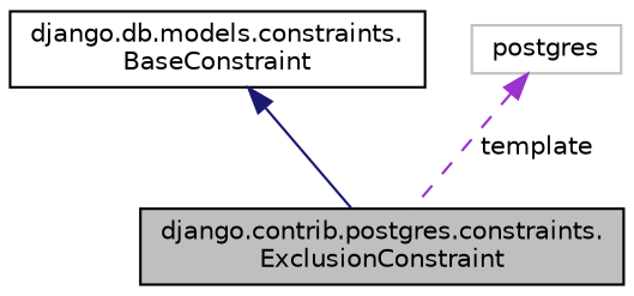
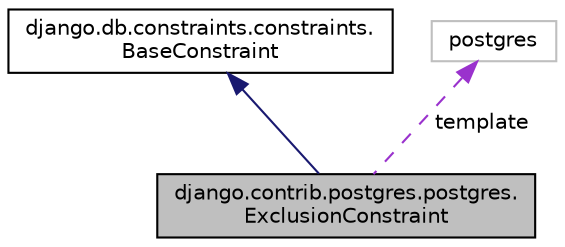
  digraph {
    node [color=black fillcolor=white fontname=Helvetica fontsize=10 shape=record style=filled]
    edge [dir=back fontname=Helvetica fontsize=10 labelfontname=Helvetica labelfontsize=10]
-   n1 [fillcolor=grey75 fontcolor=black height=0.2 label="django.contrib.postgres.constraints.\lExclusionConstraint" width=0.4]
-   n2 [height=0.2 label="django.db.models.constraints.\lBaseConstraint" width=0.4]
+   n1 [fillcolor=grey75 fontcolor=black height=0.2 label="django.contrib.postgres.postgres.\lExclusionConstraint" width=0.4]
+   n2 [height=0.2 label="django.db.constraints.constraints.\lBaseConstraint" width=0.4]
    n3 [color=grey75 height=0.2 label=postgres width=0.4]
    n2 -> n1 [color=midnightblue style=solid]
    n3 -> n1 [color=darkorchid3 label=" template" style=dashed]
  }
